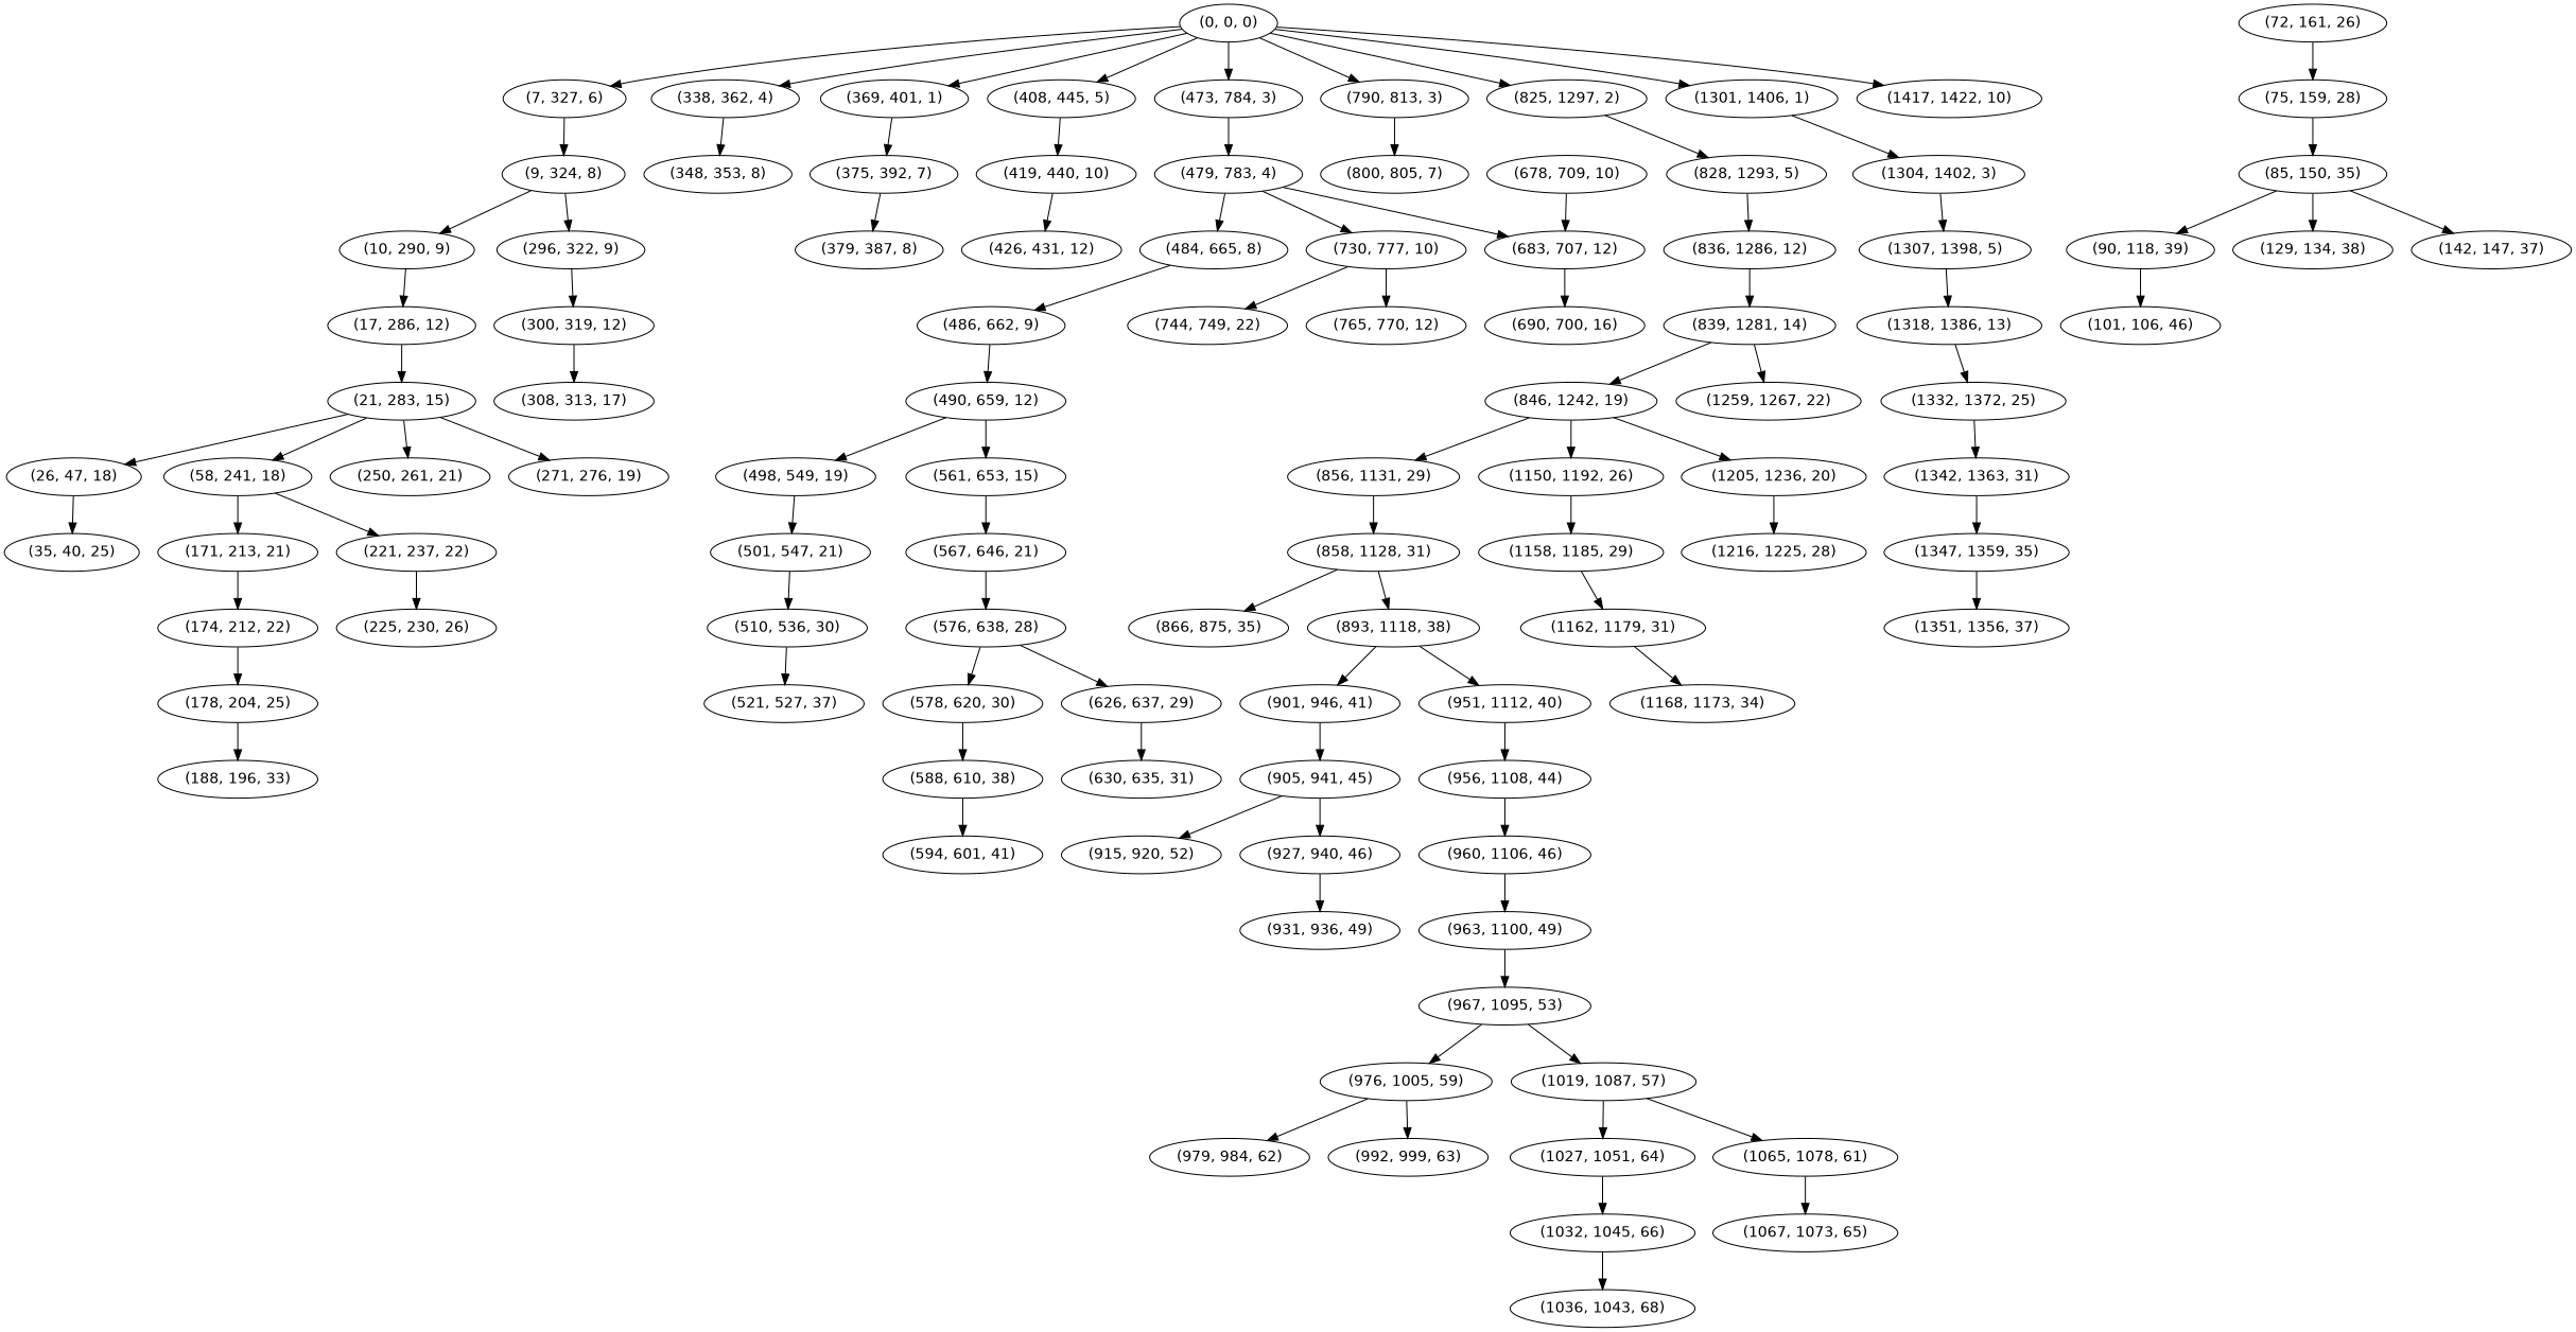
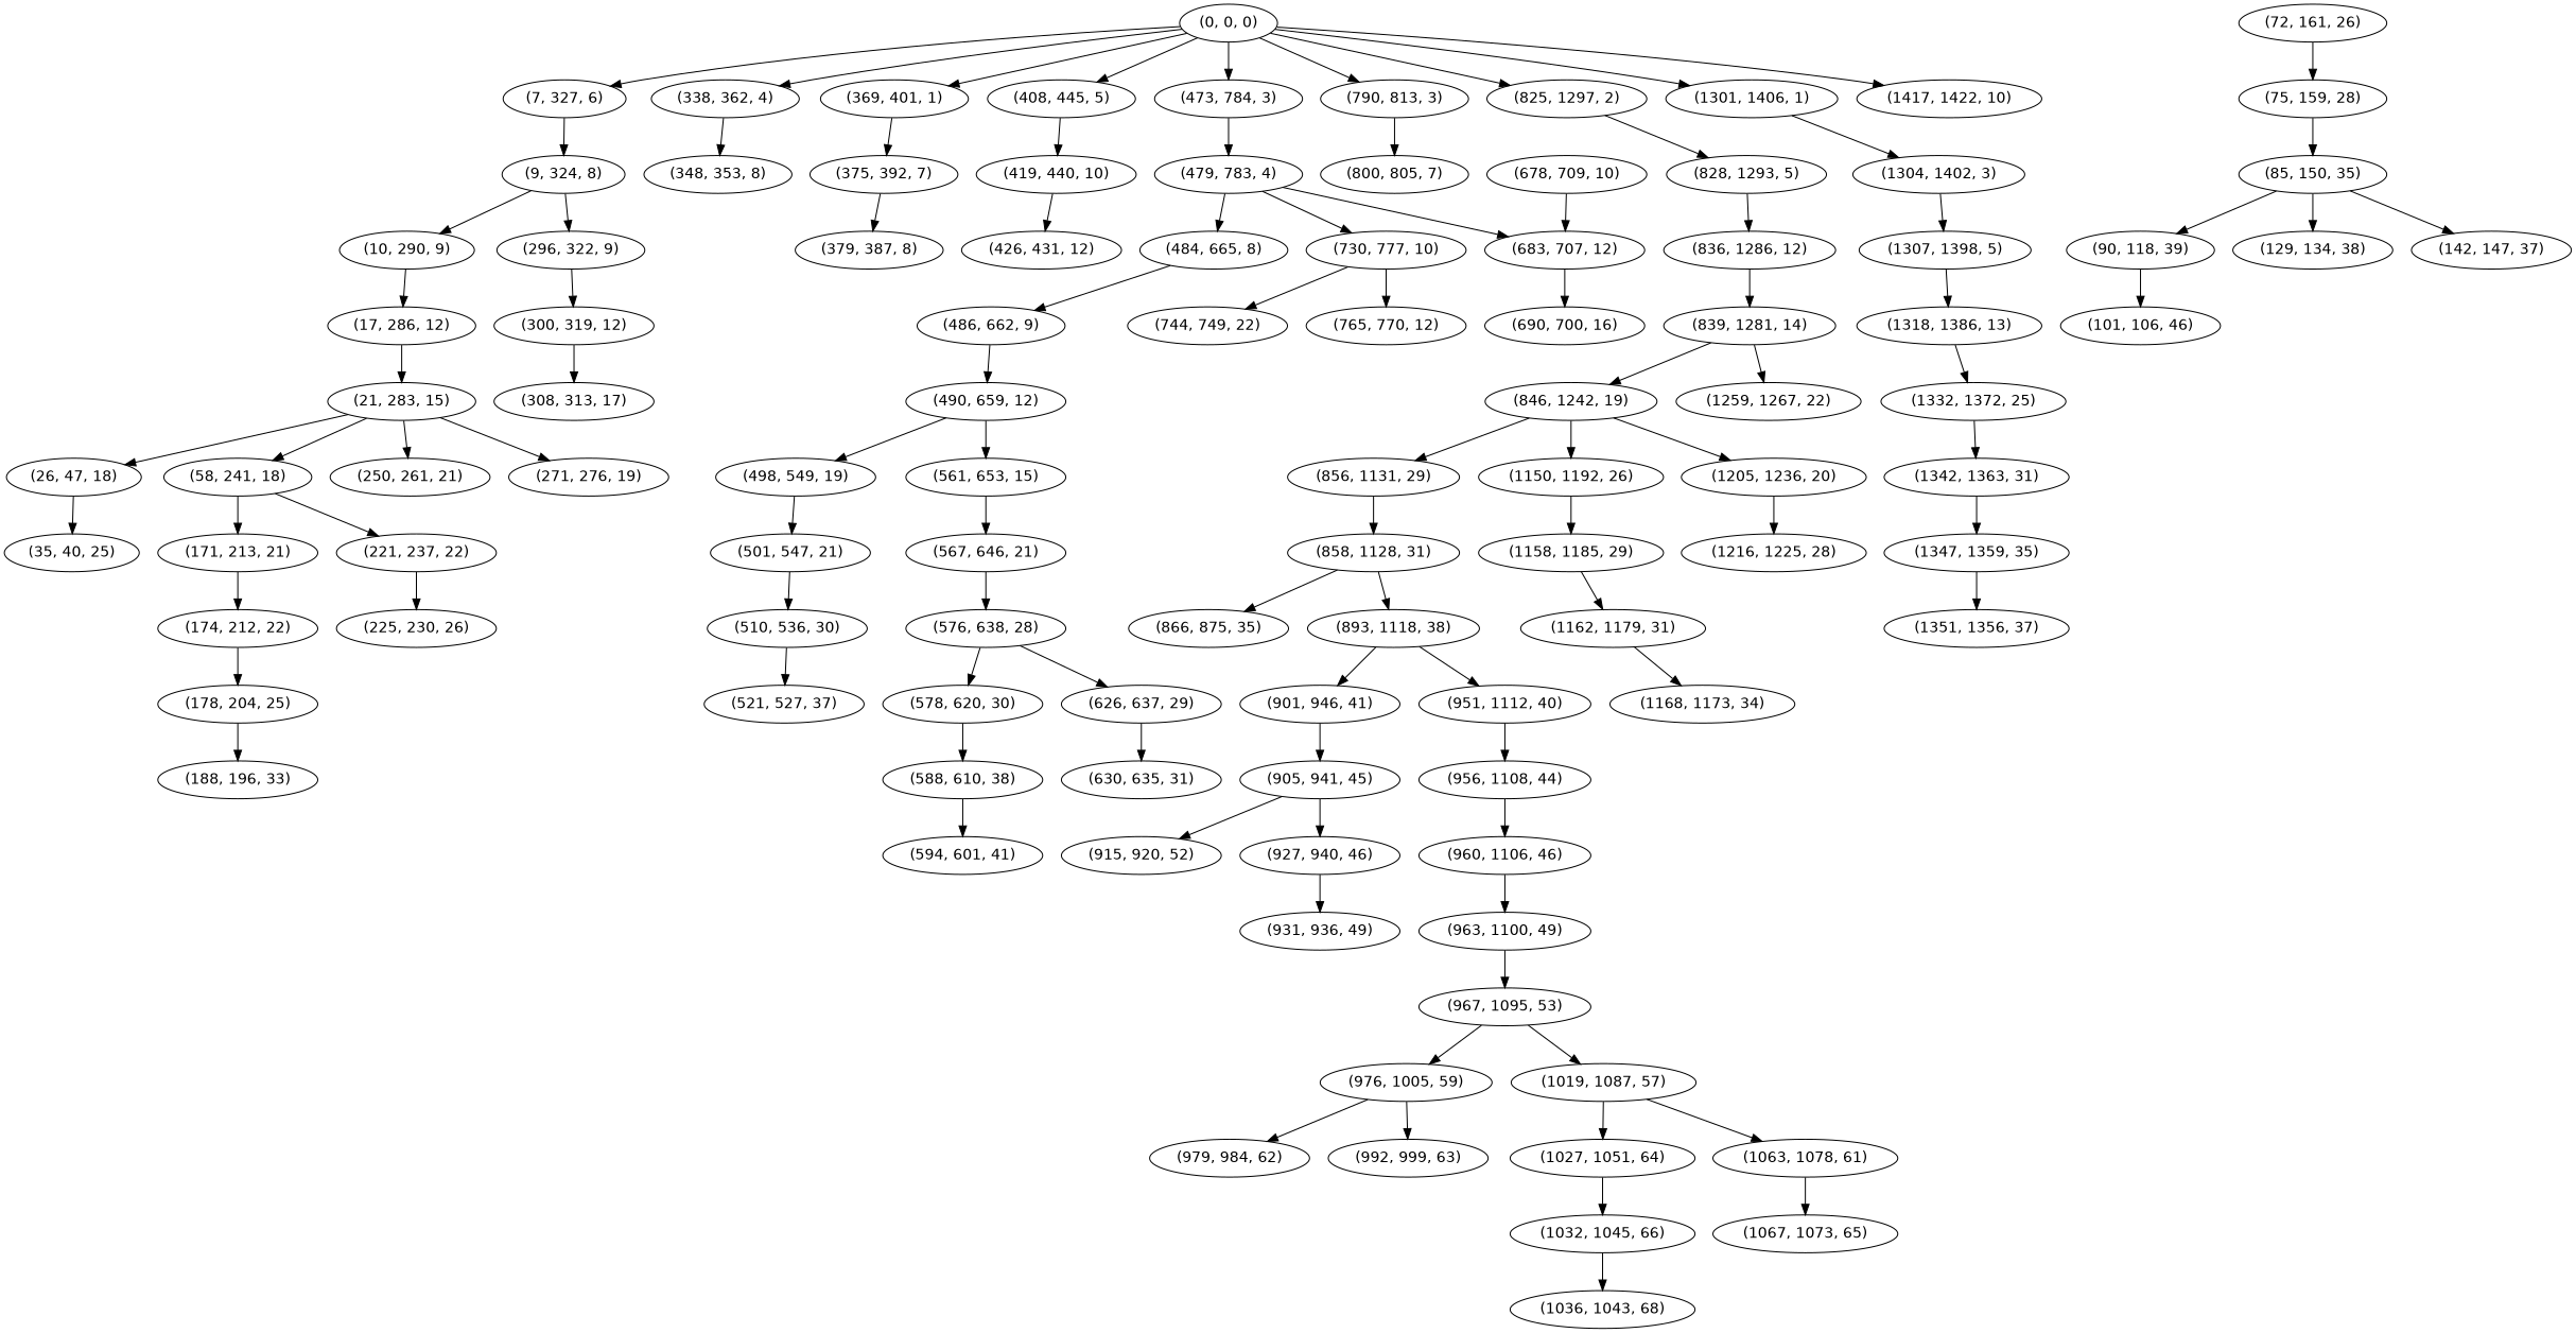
  digraph {
    fontname="DejaVu Sans"
    node [fontname="DejaVu Sans"]
    edge [fontname="DejaVu Sans"]
    "(0, 0, 0)"
    "(7, 327, 6)"
    "(338, 362, 4)"
    "(369, 401, 1)"
    "(408, 445, 5)"
    "(473, 784, 3)"
    "(790, 813, 3)"
    "(825, 1297, 2)"
    "(1301, 1406, 1)"
    "(1417, 1422, 10)"
    "(9, 324, 8)"
    "(348, 353, 8)"
    "(375, 392, 7)"
    "(419, 440, 10)"
    "(479, 783, 4)"
    "(800, 805, 7)"
    "(828, 1293, 5)"
    "(1304, 1402, 3)"
    "(10, 290, 9)"
    "(296, 322, 9)"
    "(17, 286, 12)"
    "(300, 319, 12)"
    "(21, 283, 15)"
    "(26, 47, 18)"
    "(58, 241, 18)"
    "(250, 261, 21)"
    "(271, 276, 19)"
    "(35, 40, 25)"
    "(171, 213, 21)"
    "(221, 237, 22)"
    "(72, 161, 26)"
    "(75, 159, 28)"
    "(174, 212, 22)"
    "(225, 230, 26)"
    "(85, 150, 35)"
    "(90, 118, 39)"
    "(129, 134, 38)"
    "(142, 147, 37)"
    "(101, 106, 46)"
    "(178, 204, 25)"
    "(188, 196, 33)"
    "(308, 313, 17)"
    "(379, 387, 8)"
    "(426, 431, 12)"
    "(484, 665, 8)"
    "(730, 777, 10)"
    "(683, 707, 12)"
    "(486, 662, 9)"
    "(678, 709, 10)"
    "(744, 749, 22)"
    "(765, 770, 12)"
    "(490, 659, 12)"
    "(498, 549, 19)"
    "(561, 653, 15)"
    "(501, 547, 21)"
    "(567, 646, 21)"
    "(510, 536, 30)"
    "(521, 527, 37)"
    "(576, 638, 28)"
    "(578, 620, 30)"
    "(626, 637, 29)"
    "(588, 610, 38)"
    "(630, 635, 31)"
    "(594, 601, 41)"
    "(690, 700, 16)"
    "(836, 1286, 12)"
    "(839, 1281, 14)"
    "(846, 1242, 19)"
    "(1259, 1267, 22)"
    "(856, 1131, 29)"
    "(1150, 1192, 26)"
    "(1205, 1236, 20)"
    "(858, 1128, 31)"
    "(1158, 1185, 29)"
    "(1216, 1225, 28)"
    "(866, 875, 35)"
    "(893, 1118, 38)"
    "(901, 946, 41)"
    "(951, 1112, 40)"
    "(905, 941, 45)"
    "(956, 1108, 44)"
    "(915, 920, 52)"
    "(927, 940, 46)"
    "(931, 936, 49)"
    "(960, 1106, 46)"
    "(963, 1100, 49)"
    "(967, 1095, 53)"
    "(976, 1005, 59)"
    "(1019, 1087, 57)"
    "(979, 984, 62)"
    "(992, 999, 63)"
    "(1027, 1051, 64)"
-   "(1063, 1078, 61)" [label="(1065, 1078, 61)"]
+   "(1063, 1078, 61)"
    "(1032, 1045, 66)"
    "(1067, 1073, 65)"
    "(1036, 1043, 68)"
    "(1162, 1179, 31)"
    "(1168, 1173, 34)"
    "(1307, 1398, 5)"
    "(1318, 1386, 13)"
    "(1332, 1372, 25)"
    "(1342, 1363, 31)"
    "(1347, 1359, 35)"
    "(1351, 1356, 37)"
    "(0, 0, 0)" -> "(7, 327, 6)"
    "(0, 0, 0)" -> "(338, 362, 4)"
    "(0, 0, 0)" -> "(369, 401, 1)"
    "(0, 0, 0)" -> "(408, 445, 5)"
    "(0, 0, 0)" -> "(473, 784, 3)"
    "(0, 0, 0)" -> "(790, 813, 3)"
    "(0, 0, 0)" -> "(825, 1297, 2)"
    "(0, 0, 0)" -> "(1301, 1406, 1)"
    "(0, 0, 0)" -> "(1417, 1422, 10)"
    "(7, 327, 6)" -> "(9, 324, 8)"
    "(338, 362, 4)" -> "(348, 353, 8)"
    "(369, 401, 1)" -> "(375, 392, 7)"
    "(408, 445, 5)" -> "(419, 440, 10)"
    "(473, 784, 3)" -> "(479, 783, 4)"
    "(790, 813, 3)" -> "(800, 805, 7)"
    "(825, 1297, 2)" -> "(828, 1293, 5)"
    "(1301, 1406, 1)" -> "(1304, 1402, 3)"
    "(9, 324, 8)" -> "(10, 290, 9)"
    "(9, 324, 8)" -> "(296, 322, 9)"
    "(375, 392, 7)" -> "(379, 387, 8)"
    "(419, 440, 10)" -> "(426, 431, 12)"
    "(479, 783, 4)" -> "(484, 665, 8)"
    "(479, 783, 4)" -> "(730, 777, 10)"
    "(479, 783, 4)" -> "(683, 707, 12)"
    "(828, 1293, 5)" -> "(836, 1286, 12)"
    "(1304, 1402, 3)" -> "(1307, 1398, 5)"
    "(10, 290, 9)" -> "(17, 286, 12)"
    "(296, 322, 9)" -> "(300, 319, 12)"
    "(17, 286, 12)" -> "(21, 283, 15)"
    "(300, 319, 12)" -> "(308, 313, 17)"
    "(21, 283, 15)" -> "(26, 47, 18)"
    "(21, 283, 15)" -> "(58, 241, 18)"
    "(21, 283, 15)" -> "(250, 261, 21)"
    "(21, 283, 15)" -> "(271, 276, 19)"
    "(26, 47, 18)" -> "(35, 40, 25)"
    "(58, 241, 18)" -> "(171, 213, 21)"
    "(58, 241, 18)" -> "(221, 237, 22)"
    "(171, 213, 21)" -> "(174, 212, 22)"
    "(221, 237, 22)" -> "(225, 230, 26)"
    "(72, 161, 26)" -> "(75, 159, 28)"
    "(75, 159, 28)" -> "(85, 150, 35)"
    "(174, 212, 22)" -> "(178, 204, 25)"
    "(85, 150, 35)" -> "(90, 118, 39)"
    "(85, 150, 35)" -> "(129, 134, 38)"
    "(85, 150, 35)" -> "(142, 147, 37)"
    "(90, 118, 39)" -> "(101, 106, 46)"
    "(178, 204, 25)" -> "(188, 196, 33)"
    "(484, 665, 8)" -> "(486, 662, 9)"
    "(730, 777, 10)" -> "(744, 749, 22)"
    "(730, 777, 10)" -> "(765, 770, 12)"
    "(683, 707, 12)" -> "(690, 700, 16)"
    "(486, 662, 9)" -> "(490, 659, 12)"
    "(678, 709, 10)" -> "(683, 707, 12)"
    "(490, 659, 12)" -> "(498, 549, 19)"
    "(490, 659, 12)" -> "(561, 653, 15)"
    "(498, 549, 19)" -> "(501, 547, 21)"
    "(561, 653, 15)" -> "(567, 646, 21)"
    "(501, 547, 21)" -> "(510, 536, 30)"
    "(567, 646, 21)" -> "(576, 638, 28)"
    "(510, 536, 30)" -> "(521, 527, 37)"
    "(576, 638, 28)" -> "(578, 620, 30)"
    "(576, 638, 28)" -> "(626, 637, 29)"
    "(578, 620, 30)" -> "(588, 610, 38)"
    "(626, 637, 29)" -> "(630, 635, 31)"
    "(588, 610, 38)" -> "(594, 601, 41)"
    "(836, 1286, 12)" -> "(839, 1281, 14)"
    "(839, 1281, 14)" -> "(846, 1242, 19)"
    "(839, 1281, 14)" -> "(1259, 1267, 22)"
    "(846, 1242, 19)" -> "(856, 1131, 29)"
    "(846, 1242, 19)" -> "(1150, 1192, 26)"
    "(846, 1242, 19)" -> "(1205, 1236, 20)"
    "(856, 1131, 29)" -> "(858, 1128, 31)"
    "(1150, 1192, 26)" -> "(1158, 1185, 29)"
    "(1205, 1236, 20)" -> "(1216, 1225, 28)"
    "(858, 1128, 31)" -> "(866, 875, 35)"
    "(858, 1128, 31)" -> "(893, 1118, 38)"
    "(1158, 1185, 29)" -> "(1162, 1179, 31)"
    "(893, 1118, 38)" -> "(901, 946, 41)"
    "(893, 1118, 38)" -> "(951, 1112, 40)"
    "(901, 946, 41)" -> "(905, 941, 45)"
    "(951, 1112, 40)" -> "(956, 1108, 44)"
    "(905, 941, 45)" -> "(915, 920, 52)"
    "(905, 941, 45)" -> "(927, 940, 46)"
    "(956, 1108, 44)" -> "(960, 1106, 46)"
    "(927, 940, 46)" -> "(931, 936, 49)"
    "(960, 1106, 46)" -> "(963, 1100, 49)"
    "(963, 1100, 49)" -> "(967, 1095, 53)"
    "(967, 1095, 53)" -> "(976, 1005, 59)"
    "(967, 1095, 53)" -> "(1019, 1087, 57)"
    "(976, 1005, 59)" -> "(979, 984, 62)"
    "(976, 1005, 59)" -> "(992, 999, 63)"
    "(1019, 1087, 57)" -> "(1027, 1051, 64)"
    "(1019, 1087, 57)" -> "(1063, 1078, 61)"
    "(1027, 1051, 64)" -> "(1032, 1045, 66)"
    "(1063, 1078, 61)" -> "(1067, 1073, 65)"
    "(1032, 1045, 66)" -> "(1036, 1043, 68)"
    "(1162, 1179, 31)" -> "(1168, 1173, 34)"
    "(1307, 1398, 5)" -> "(1318, 1386, 13)"
    "(1318, 1386, 13)" -> "(1332, 1372, 25)"
    "(1332, 1372, 25)" -> "(1342, 1363, 31)"
    "(1342, 1363, 31)" -> "(1347, 1359, 35)"
    "(1347, 1359, 35)" -> "(1351, 1356, 37)"
  }
